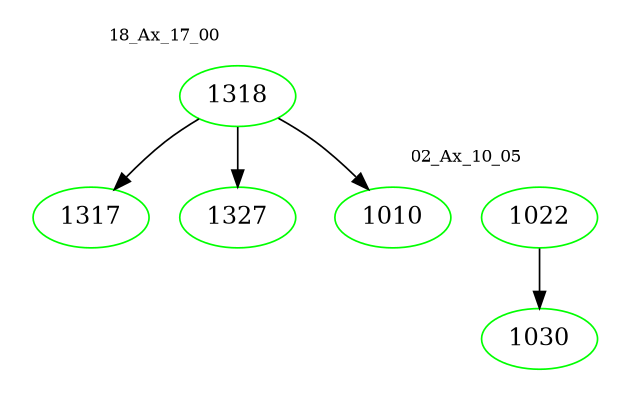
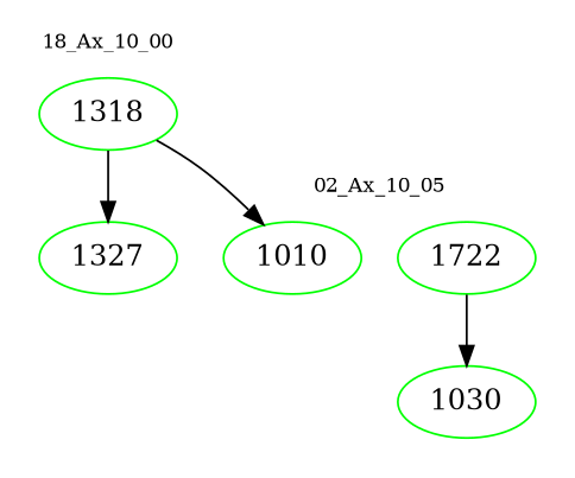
  digraph {
    node [color=green]
    edge [color=black]
-   n1 [label=1022]
+   n1 [label=1722]
    n2 [label=1010]
    n3 [label=1030]
    n4 [label=1318]
-   n5 [label=1317]
    n6 [label=1327]
    subgraph cluster_1 {
      color=white
      fontsize=10
      label="02_Ax_10_05"
      n1
      n2
      n3
    }
    subgraph cluster_2 {
      color=white
      fontsize=10
-     label="18_Ax_17_00"
+     label="18_Ax_10_00"
      n4
-     n5
      n6
    }
    n1 -> n3
    n4 -> n2
-   n4 -> n5
    n4 -> n6
  }
